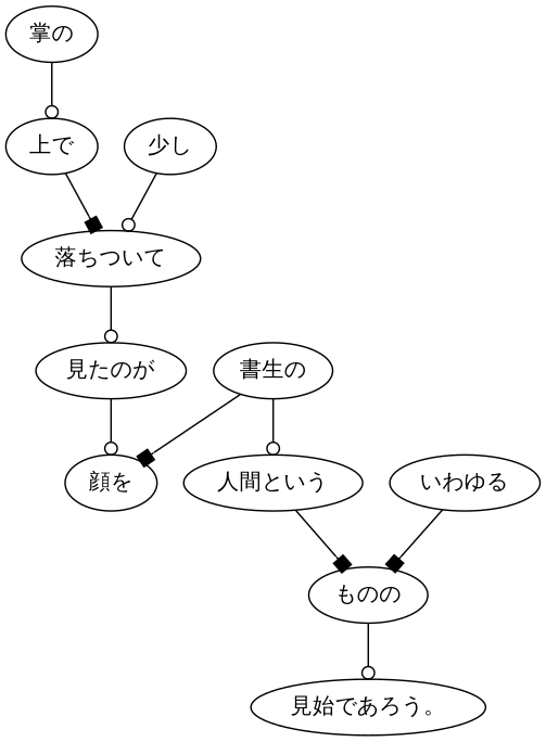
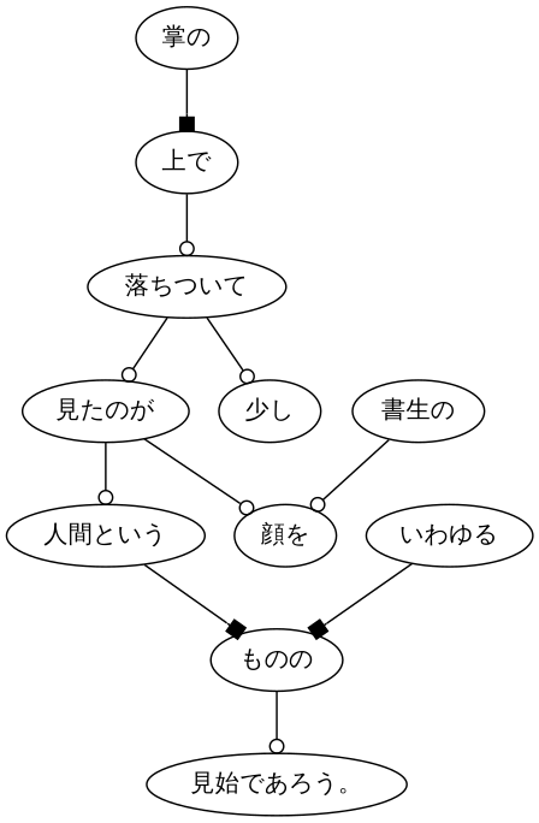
  digraph {
    edge [arrowhead=odot]
    n1 [label="掌の"]
    n2 [label="上で"]
    n3 [label="落ちついて"]
    n4 [label="見たのが"]
    n5 [label="少し"]
    n6 [label="顔を"]
    n7 [label="人間という"]
    n8 [label="書生の"]
    n9 [label="ものの"]
    n10 [label="いわゆる"]
    n11 [label="見始であろう。"]
-   n1 -> n2
-   n2 -> n3 [arrowhead=box]
+   n1 -> n2 [arrowhead=box]
+   n2 -> n3
    n3 -> n4
    n4 -> n6
-   n8 -> n7
-   n5 -> n3
+   n4 -> n7
+   n3 -> n5
    n7 -> n9 [arrowhead=box]
-   n8 -> n6 [arrowhead=box]
+   n8 -> n6
    n9 -> n11
    n10 -> n9 [arrowhead=box]
  }
